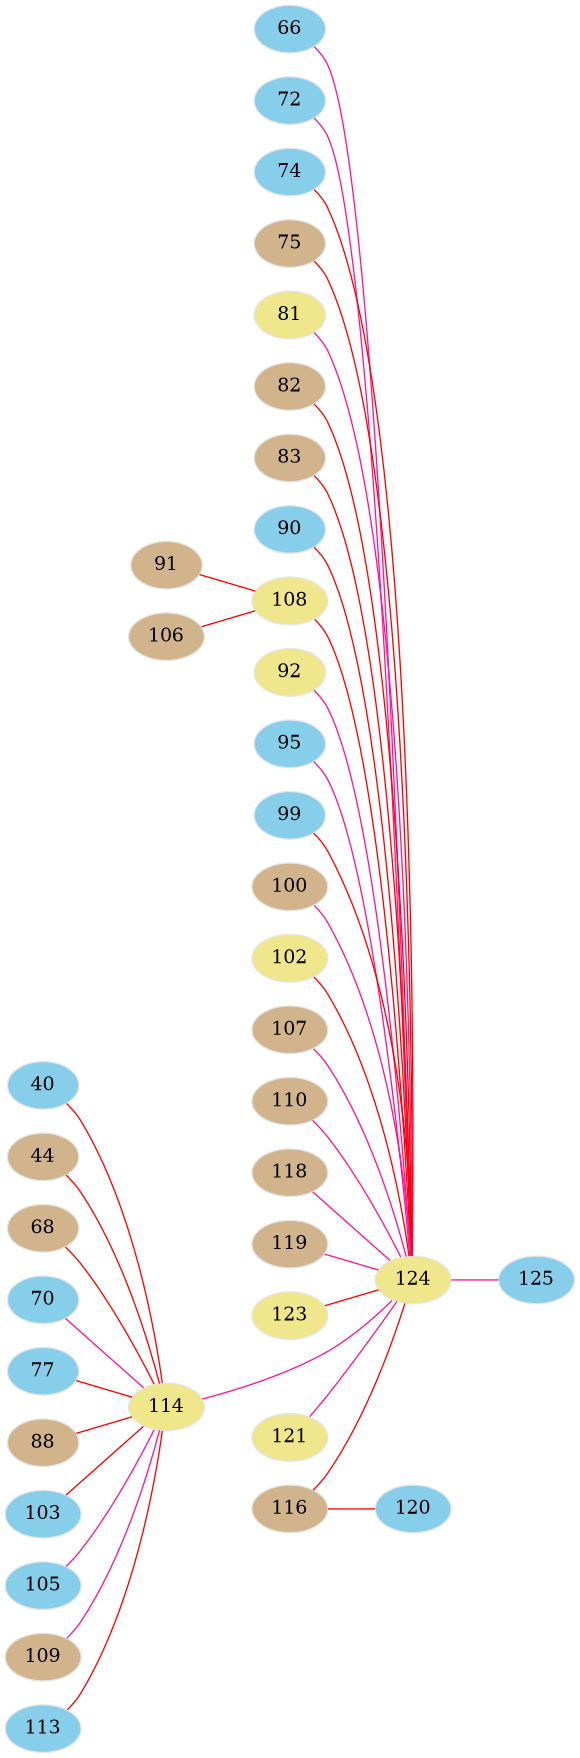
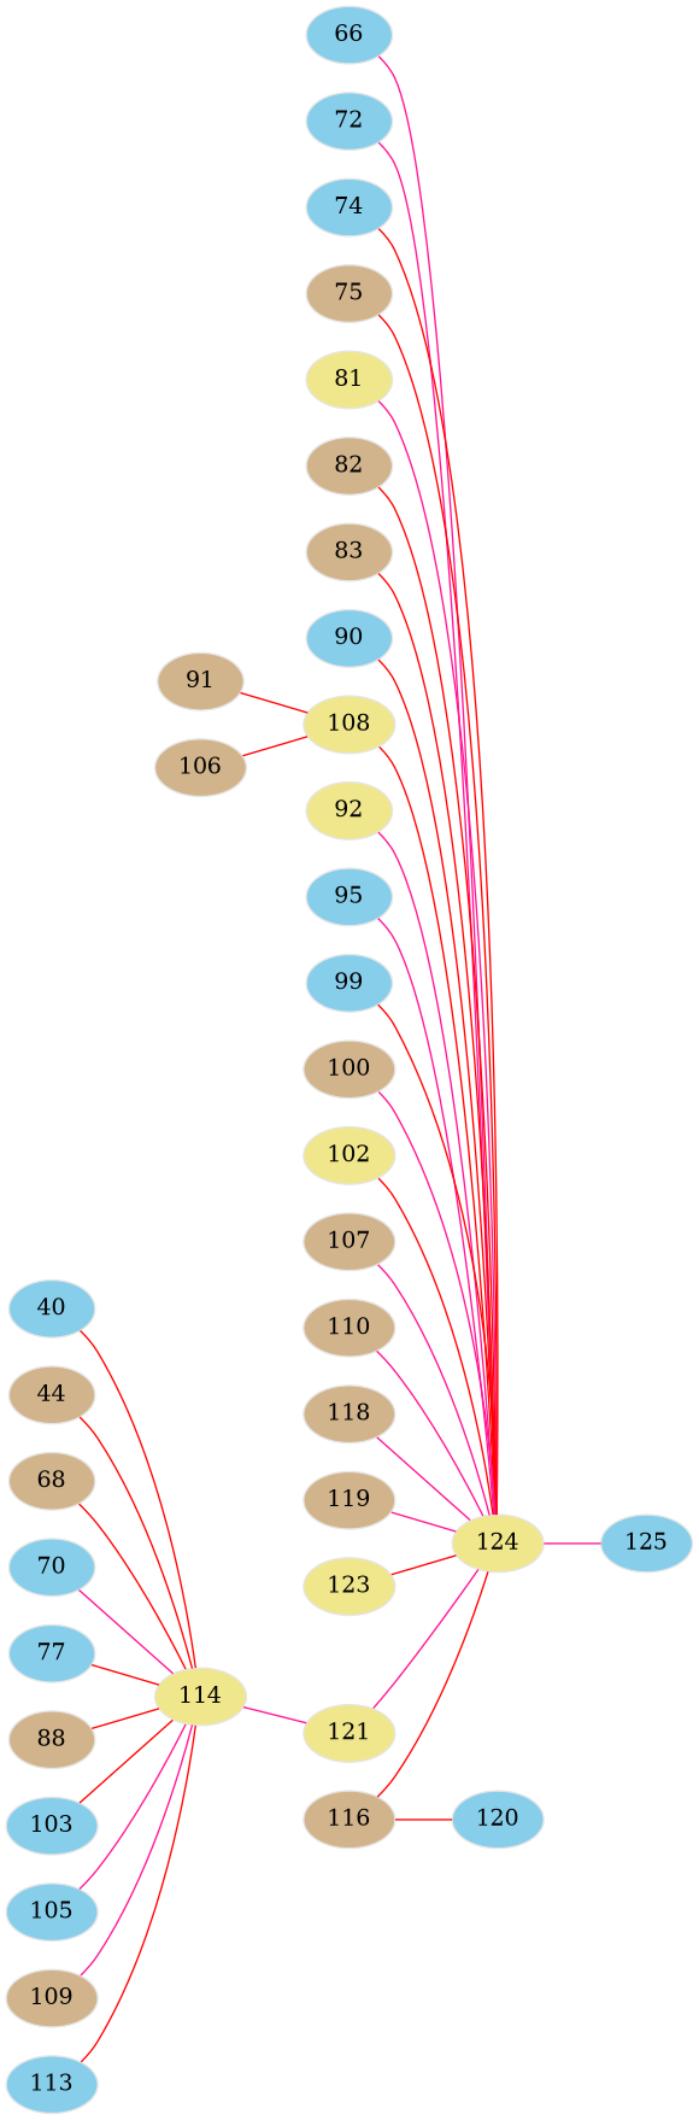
  graph {
    rankdir=LR
    node [color=gray90 fillcolor=tan style=filled]
    edge [color=red]
    114 [fillcolor=khaki super="+15+52+62+2+31+37"]
    124 [fillcolor=khaki super="+42+112+122+97+13+21+27+28+41+43+49+55+56+58"]
    40 [fillcolor=skyblue]
    44
    125 [fillcolor=skyblue super="+20+117"]
    66 [fillcolor=skyblue]
    68
    70 [fillcolor=skyblue]
    72 [fillcolor=skyblue]
    74 [fillcolor=skyblue super="+29+35"]
    75
    77 [fillcolor=skyblue]
    81 [fillcolor=khaki]
    82 [super="+80"]
    83
    88
    90 [fillcolor=skyblue]
    108 [fillcolor=khaki super="+50+32"]
    91
    92 [fillcolor=khaki]
    95 [fillcolor=skyblue]
    99 [fillcolor=skyblue]
    100
    102 [fillcolor=khaki]
    103 [fillcolor=skyblue super="+48"]
    105 [fillcolor=skyblue]
    106 [super="+36"]
    107 [super="+94"]
    109 [super="+71"]
    110
    113 [fillcolor=skyblue]
    116 [super="+47+79+60"]
    120 [fillcolor=skyblue]
    118 [super="+57"]
    119 [super="+24"]
    121 [fillcolor=khaki super="+89+101"]
    123 [fillcolor=khaki super="+93"]
-   114 -- 124 [color=deeppink weight=14]
+   114 -- 121 [color=deeppink weight=14]
    124 -- 125 [color=deeppink weight=2]
    40 -- 114
    44 -- 114
    66 -- 124 [color=deeppink]
    68 -- 114
    70 -- 114 [color=deeppink]
    72 -- 124 [color=deeppink]
    74 -- 124
    75 -- 124
    77 -- 114
    81 -- 124 [color=deeppink]
    82 -- 124
    83 -- 124
    88 -- 114
    90 -- 124
    108 -- 124 [weight=5]
    91 -- 108
    92 -- 124 [color=deeppink]
    95 -- 124 [color=deeppink]
    99 -- 124 [weight=2]
    100 -- 124 [color=deeppink]
    102 -- 124
    103 -- 114
    105 -- 114 [color=deeppink]
    106 -- 108
    107 -- 124 [color=deeppink]
    109 -- 114 [color=deeppink]
    110 -- 124 [color=deeppink]
    113 -- 114
    116 -- 124 [weight=5]
    116 -- 120
    118 -- 124 [color=deeppink]
    119 -- 124 [color=deeppink]
    121 -- 124 [color=deeppink weight=2]
    123 -- 124 [weight=2]
  }
